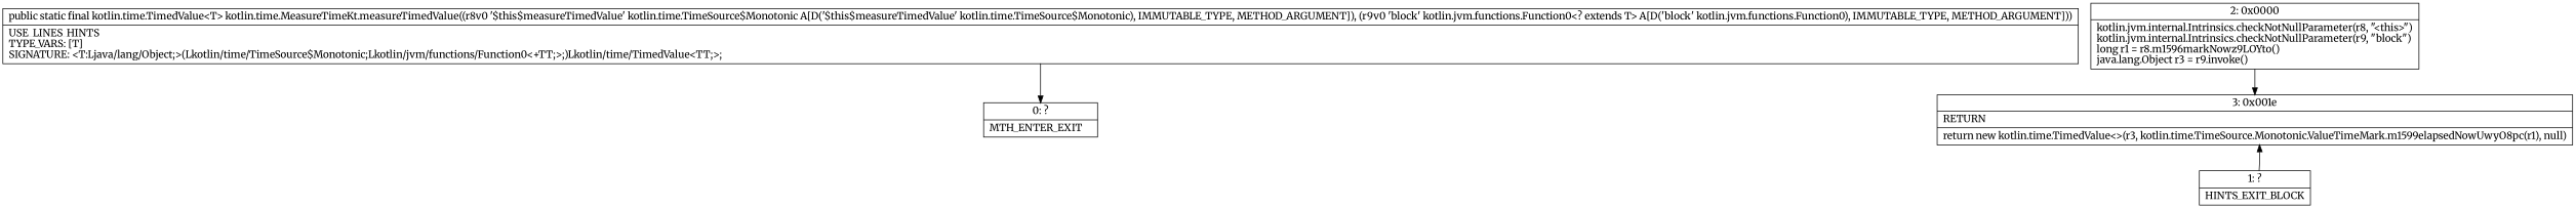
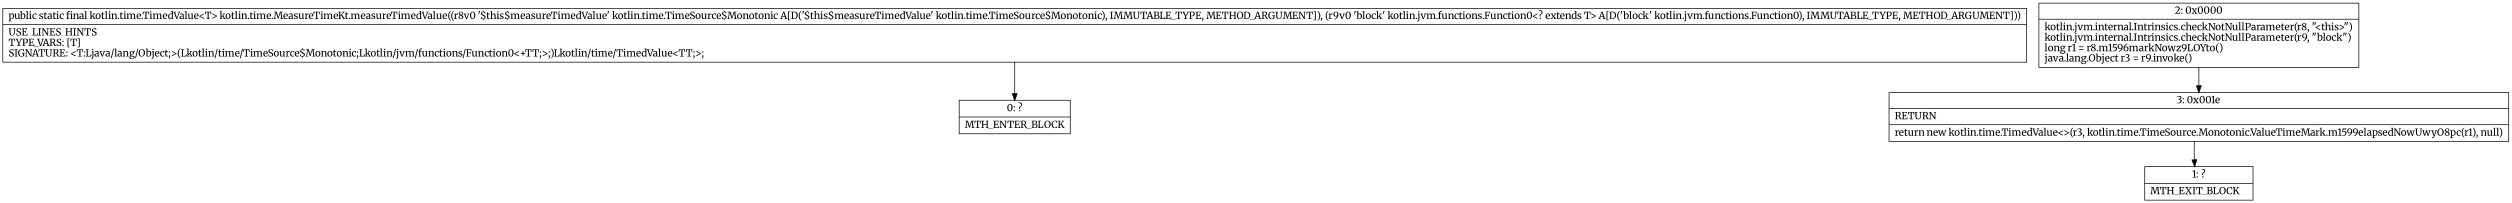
  digraph {
    fontname=Merriweather
    node [fontname=Merriweather shape=record]
    edge [fontname=Merriweather]
-   n1 [label="{0\:\ ?|MTH_ENTER_EXIT\l}"]
+   n1 [label="{0\:\ ?|MTH_ENTER_BLOCK\l}"]
    n2 [label="{2\:\ 0x0000|kotlin.jvm.internal.Intrinsics.checkNotNullParameter(r8, \"\<this\>\")\lkotlin.jvm.internal.Intrinsics.checkNotNullParameter(r9, \"block\")\llong r1 = r8.m1596markNowz9LOYto()\ljava.lang.Object r3 = r9.invoke()\l}"]
    n3 [label="{3\:\ 0x001e|RETURN\l|return new kotlin.time.TimedValue\<\>(r3, kotlin.time.TimeSource.Monotonic.ValueTimeMark.m1599elapsedNowUwyO8pc(r1), null)\l}"]
-   n4 [label="{1\:\ ?|HINTS_EXIT_BLOCK\l}"]
+   n4 [label="{1\:\ ?|MTH_EXIT_BLOCK\l}"]
    n5 [label="{public static final kotlin.time.TimedValue\<T\> kotlin.time.MeasureTimeKt.measureTimedValue((r8v0 '$this$measureTimedValue' kotlin.time.TimeSource$Monotonic A[D('$this$measureTimedValue' kotlin.time.TimeSource$Monotonic), IMMUTABLE_TYPE, METHOD_ARGUMENT]), (r9v0 'block' kotlin.jvm.functions.Function0\<? extends T\> A[D('block' kotlin.jvm.functions.Function0), IMMUTABLE_TYPE, METHOD_ARGUMENT]))  | USE_LINES_HINTS\lTYPE_VARS: [T]\lSIGNATURE: \<T:Ljava\/lang\/Object;\>(Lkotlin\/time\/TimeSource$Monotonic;Lkotlin\/jvm\/functions\/Function0\<+TT;\>;)Lkotlin\/time\/TimedValue\<TT;\>;\l}"]
    n2 -> n3
-   n4 -> n3
+   n3 -> n4
    n5 -> n1
  }
